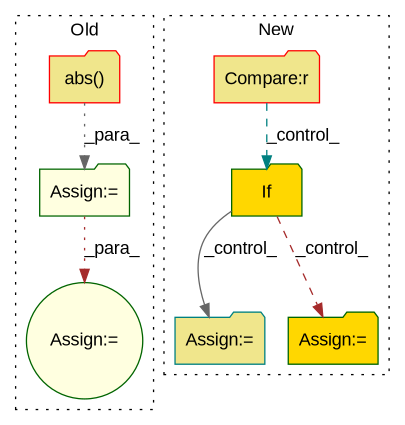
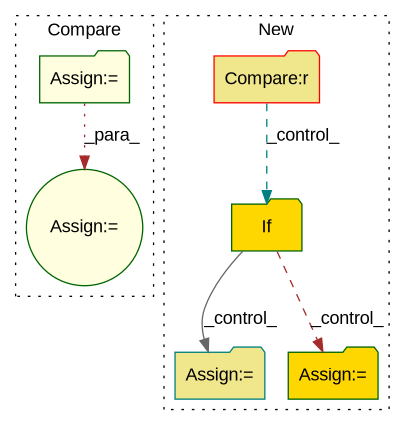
  digraph {
    fontname="Liberation Sans"
    node [a=68 color=darkgreen fillcolor=khaki fontname="Liberation Sans" l=3 shape=folder style=filled]
    edge [color=gray40 fontname="Liberation Sans" style=dotted]
-   n1 [a=75 color=red l=12 label="abs()" s=8447]
    n2 [fillcolor=lightyellow label="Assign:=" s=9091 shape=circle]
    n3 [fillcolor=lightyellow label="Assign:=" s=8444]
    n4 [a=96 fillcolor=gold label=If s=8303]
    n5 [color=teal label="Assign:=" s=8374]
    n6 [a=40 color=red l=26 label="Compare:r" s=8306]
    n7 [fillcolor=gold label="Assign:=" s=8399]
    subgraph cluster_1 {
-     label=Old
+     label=Compare
      style=dotted
-     n1
      n2
      n3
    }
    subgraph cluster_2 {
      label=New
      style=dotted
      n4
      n5
      n6
      n7
    }
-   n1 -> n3 [label=_para_]
    n3 -> n2 [color=brown label=_para_]
    n4 -> n5 [label=_control_ style=solid]
    n4 -> n7 [color=brown label=_control_ style=dashed]
    n6 -> n4 [color=teal label=_control_ style=dashed]
  }
